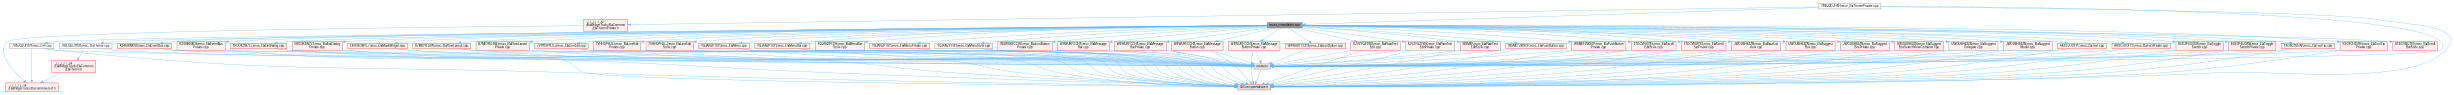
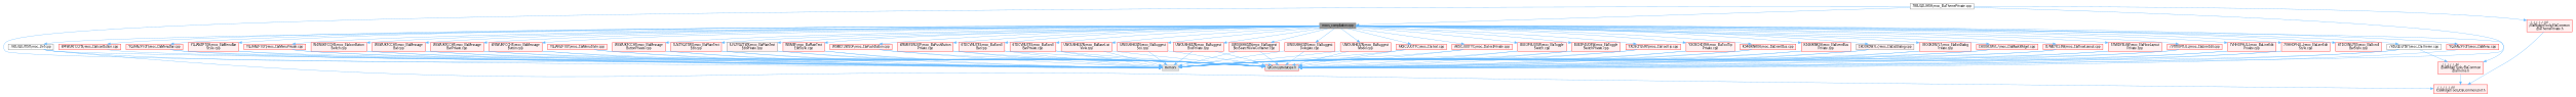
  digraph {
    fontname=Inter
    node [color=red fillcolor="#FFF0F0" fontname=Inter fontsize=10 shape=box style=filled]
    edge [color=steelblue1 fontname=Inter fontsize=10 labelfontname=Helvetica labelfontsize=10 style=solid]
    n1 [color=gray40 fillcolor=grey60 fontcolor=black height=0.2 label="mocs_compilation.cpp" width=0.4]
    n2 [color=grey40 fillcolor=white height=0.2 label="7RBJQDJHSH/moc_Def.cpp" width=0.4]
    n3 [color=grey40 fillcolor=white height=0.2 label="7RBJQDJHSH/moc_ElaTheme.cpp" width=0.4]
    n4 [height=0.2 label="K346IKNKO6/moc_ElaEventBus.cpp" width=0.4]
    n5 [height=0.2 label="K346IKNKO6/moc_ElaEventBus\lPrivate.cpp" width=0.4]
-   n6 [height=0.2 label="EROOK3W7L7/moc_ElaExitDialog.cpp" width=0.4]
+   n6 [color=grey40 height=0.2 label="EROOK3W7L7/moc_ElaExitDialog.cpp" width=0.4]
    n7 [height=0.2 label="EROOK3W7L7/moc_ElaExitDialog\lPrivate.cpp" width=0.4]
    n8 [height=0.2 label="EROOK3W7L7/moc_ElaMaskWidget.cpp" width=0.4]
    n9 [height=0.2 label="B7MIDYEL6W/moc_ElaFlowLayout.cpp" width=0.4]
-   n10 [height=0.2 label="B7MIDYEL6W/mocs_ElaFlowLayout\lPrivate.cpp" width=0.4]
+   n10 [height=0.2 label="B7MIDYEL6W/moc_ElaFlowLayout\lPrivate.cpp" width=0.4]
    n11 [height=0.2 label="7VHHOPHJLJ/moc_ElaLineEdit.cpp" width=0.4]
    n12 [height=0.2 label="7VHHOPHJLJ/moc_ElaLineEdit\lPrivate.cpp" width=0.4]
    n13 [height=0.2 label="7VHHOPHJLJ/moc_ElaLineEdit\lStyle.cpp" width=0.4]
    n14 [height=0.2 label="YQJANZPTGH/moc_ElaMenu.cpp" width=0.4]
    n15 [height=0.2 label="YQJANZPTGH/moc_ElaMenuBar.cpp" width=0.4]
    n16 [height=0.2 label="YQJANZPTGH/moc_ElaMenuBar\lStyle.cpp" width=0.4]
    n17 [height=0.2 label="YQJANZPTGH/moc_ElaMenuPrivate.cpp" width=0.4]
-   n18 [color=grey40 height=0.2 label="YQJANZPTGH/moc_ElaMenuStyle.cpp" width=0.4]
+   n18 [height=0.2 label="YQJANZPTGH/moc_ElaMenuStyle.cpp" width=0.4]
    n19 [height=0.2 label="W4WUKFCCHS/moc_ElaIconButton.cpp" width=0.4]
-   n20 [height=0.2 label="W4WUKFCCHS/moc_ElaIconButton\lPrivate.cpp" width=0.4]
+   n20 [height=0.2 label="W4WUKFCCHS/moc_ElaIconButton\lSwitch.cpp" width=0.4]
    n21 [height=0.2 label="W4WUKFCCHS/moc_ElaMessage\lBar.cpp" width=0.4]
    n22 [height=0.2 label="W4WUKFCCHS/moc_ElaMessage\lBarPrivate.cpp" width=0.4]
    n23 [height=0.2 label="W4WUKFCCHS/moc_ElaMessage\lButton.cpp" width=0.4]
    n24 [height=0.2 label="W4WUKFCCHS/moc_ElaMessage\lButtonPrivate.cpp" width=0.4]
    n25 [height=0.2 label="SJVZYQZTWX/moc_ElaPlainText\lEdit.cpp" width=0.4]
    n26 [color=grey40 height=0.2 label="SJVZYQZTWX/moc_ElaPlainText\lEditPrivate.cpp" width=0.4]
    n27 [height=0.2 label="WSMEF/moc_ElaPlainText\lEditStyle.cpp" width=0.4]
    n28 [height=0.2 label="WSMEF2W2OP/moc_ElaPushButton.cpp" width=0.4]
    n29 [height=0.2 label="WSMEF2W2OP/moc_ElaPushButton\lPrivate.cpp" width=0.4]
-   n30 [height=0.2 label="6TDCVNU7S5/moc_ElaScroll\lEditStyle.cpp" width=0.4]
+   n30 [height=0.2 label="6TDCVNU7S5/moc_ElaScroll\lBar.cpp" width=0.4]
    n31 [height=0.2 label="6TDCVNU7S5/moc_ElaScroll\lBarPrivate.cpp" width=0.4]
    n32 [height=0.2 label="6TDCVNU7S5/moc_ElaScroll\lBarStyle.cpp" width=0.4]
    n33 [height=0.2 label="UWOU6H63ZN/moc_ElaBaseList\lView.cpp" width=0.4]
    n34 [height=0.2 label="UWOU6H63ZN/moc_ElaSuggest\lBox.cpp" width=0.4]
    n35 [height=0.2 label="UWOU6H63ZN/moc_ElaSuggest\lBoxPrivate.cpp" width=0.4]
    n36 [height=0.2 label="UWOU6H63ZN/moc_ElaSuggest\lBoxSearchViewContainer.cpp" width=0.4]
-   n37 [color=grey40 height=0.2 label="UWOU6H63ZN/moc_ElaSuggest\lDelegate.cpp" width=0.4]
-   n38 [color=grey40 height=0.2 label="UWOU6H63ZN/moc_ElaSuggest\lModel.cpp" width=0.4]
+   n37 [height=0.2 label="UWOU6H63ZN/moc_ElaSuggest\lDelegate.cpp" width=0.4]
+   n38 [height=0.2 label="UWOU6H63ZN/moc_ElaSuggest\lModel.cpp" width=0.4]
    n39 [height=0.2 label="AKSCJUOFYC/moc_ElaText.cpp" width=0.4]
    n40 [height=0.2 label="AKSCJUOFYC/moc_ElaTextPrivate.cpp" width=0.4]
    n41 [height=0.2 label="BUE3P4UOSW/moc_ElaToggle\lSwitch.cpp" width=0.4]
    n42 [height=0.2 label="BUE3P4UOSW/moc_ElaToggle\lSwitchPrivate.cpp" width=0.4]
    n43 [height=0.2 label="YXOSCHD7AH/moc_ElaToolTip.cpp" width=0.4]
    n44 [height=0.2 label="YXOSCHD7AH/moc_ElaToolTip\lPrivate.cpp" width=0.4]
    n45 [height=0.2 label="../../../../../../ui\l/ElaWidgetTools/ElaCommon/Def.h" width=0.4]
    n46 [fillcolor="#E0E0E0" height=0.2 label="QtCore/qmetatype.h" width=0.4]
    n47 [color=grey60 fillcolor="#E0E0E0" height=0.2 label=memory width=0.4]
    n48 [height=0.2 label="../../../../../../ui\l/ElaWidgetTools/ElaCommon\l/ElaTheme.h" width=0.4]
    n49 [color=grey40 fillcolor=white height=0.2 label="7RBJQDJHSH/moc_ElaThemePrivate.cpp" width=0.4]
    n50 [height=0.2 label="../../../../../../ui\l/ElaWidgetTools/ElaCommon\l/ElaThemePrivate.h" width=0.4]
    n1 -> n2
    n1 -> n3
    n1 -> n4
    n1 -> n5
    n1 -> n6
    n1 -> n7
    n1 -> n8
    n1 -> n9
    n1 -> n10
    n1 -> n11
    n1 -> n12
    n1 -> n13
    n1 -> n14
    n1 -> n15
    n1 -> n16
    n1 -> n17
-   n1 -> n18
+   n1 -> n48
    n1 -> n19
    n1 -> n20
    n1 -> n21
    n1 -> n22
    n1 -> n23
    n1 -> n24
    n1 -> n25
    n1 -> n26
    n1 -> n27
    n1 -> n28
    n1 -> n29
    n1 -> n30
    n1 -> n31
    n1 -> n32
    n1 -> n33
    n1 -> n34
    n1 -> n35
    n1 -> n36
    n1 -> n37
    n1 -> n38
    n1 -> n39
    n1 -> n40
    n1 -> n41
    n1 -> n42
    n1 -> n43
    n1 -> n44
    n2 -> n45
    n2 -> n46
    n2 -> n47
-   n47 -> n46
+   n3 -> n46
    n3 -> n47
    n3 -> n48
    n4 -> n46
    n4 -> n47
    n5 -> n46
    n5 -> n47
    n6 -> n46
    n6 -> n47
    n7 -> n46
    n7 -> n47
    n8 -> n46
    n8 -> n47
    n9 -> n46
    n9 -> n47
    n10 -> n46
    n10 -> n47
    n11 -> n46
    n11 -> n47
    n12 -> n46
    n12 -> n47
    n13 -> n46
    n13 -> n47
    n14 -> n46
-   n14 -> n47
    n15 -> n46
    n15 -> n47
    n16 -> n46
    n16 -> n47
    n17 -> n46
    n17 -> n47
    n18 -> n46
    n18 -> n47
    n19 -> n47
    n20 -> n46
    n20 -> n47
    n21 -> n46
    n21 -> n47
    n22 -> n46
    n22 -> n47
    n23 -> n46
    n23 -> n47
    n24 -> n46
    n24 -> n47
    n25 -> n46
    n25 -> n47
    n26 -> n46
    n26 -> n47
    n27 -> n46
    n27 -> n47
    n28 -> n46
    n28 -> n47
    n29 -> n46
    n29 -> n47
    n30 -> n46
    n30 -> n47
    n31 -> n46
    n31 -> n47
    n33 -> n46
    n33 -> n47
    n34 -> n46
    n34 -> n47
    n35 -> n46
    n35 -> n47
    n36 -> n46
    n36 -> n47
    n37 -> n46
    n37 -> n47
    n38 -> n46
    n38 -> n47
    n39 -> n46
    n39 -> n47
    n40 -> n46
    n40 -> n47
    n41 -> n46
    n41 -> n47
    n42 -> n46
    n42 -> n47
    n43 -> n46
    n43 -> n47
    n44 -> n46
    n44 -> n47
    n48 -> n45
    n49 -> n1
    n49 -> n46
    n49 -> n47
    n49 -> n50
    n50 -> n45
  }
